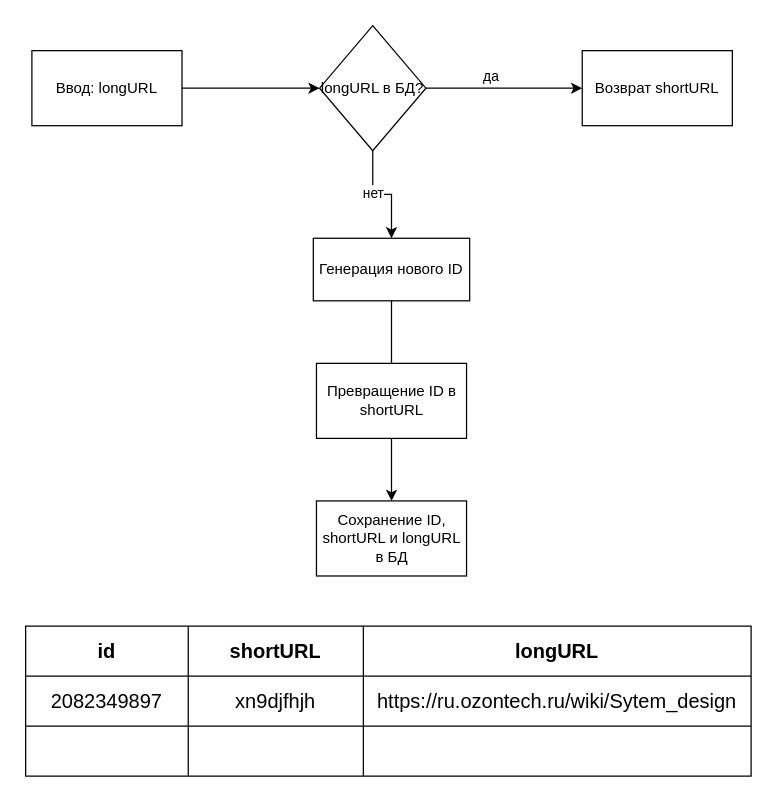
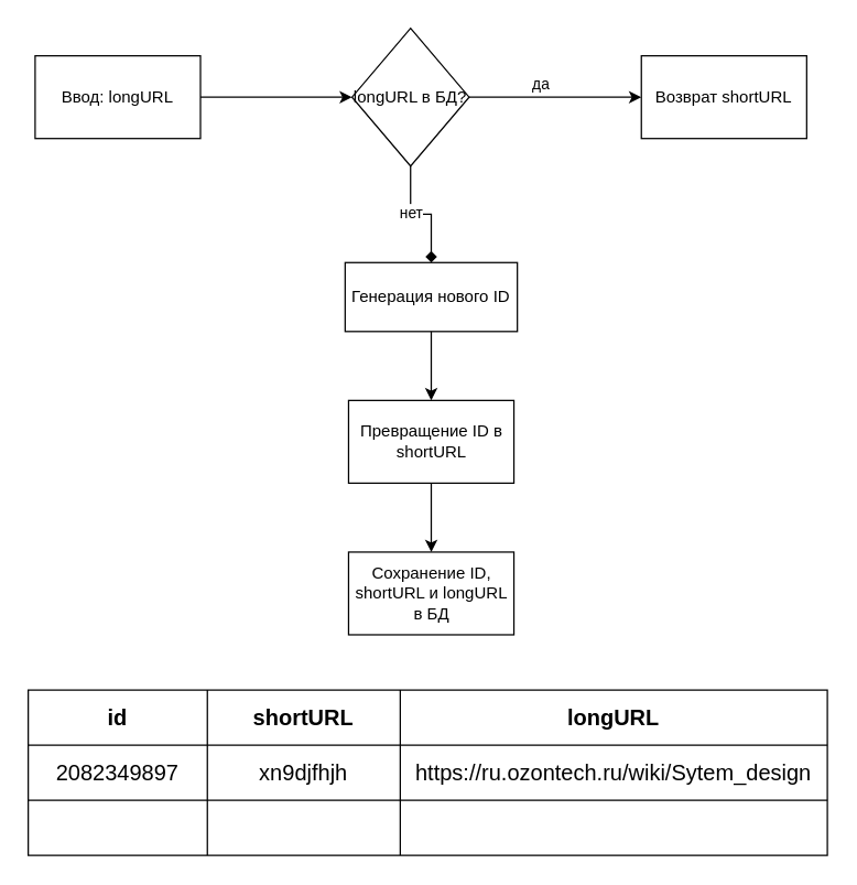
  <mxCell id="0" />
  <mxCell id="1" parent="0" />
  <mxCell id="2" style="edgeStyle=orthogonalEdgeStyle;rounded=0;orthogonalLoop=1;jettySize=auto;html=1;exitX=1;exitY=0.5;exitDx=0;exitDy=0;entryX=0;entryY=0.5;entryDx=0;entryDy=0;" edge="1" parent="1" source="3" target="8"><mxGeometry relative="1" as="geometry" /></mxCell>
  <mxCell id="3" value="Ввод: longURL" style="rounded=0;whiteSpace=wrap;html=1;" vertex="1" parent="1"><mxGeometry x="25" y="40" width="120" height="60" as="geometry" /></mxCell>
  <mxCell id="4" style="edgeStyle=orthogonalEdgeStyle;rounded=0;orthogonalLoop=1;jettySize=auto;html=1;exitX=1;exitY=0.5;exitDx=0;exitDy=0;entryX=0;entryY=0.5;entryDx=0;entryDy=0;" edge="1" parent="1" source="8" target="9"><mxGeometry relative="1" as="geometry" /></mxCell>
  <mxCell id="5" value="да" style="edgeLabel;html=1;align=center;verticalAlign=middle;resizable=0;points=[];" vertex="1" connectable="0" parent="4"><mxGeometry x="-0.18" y="1" relative="1" as="geometry"><mxPoint y="-9" as="offset" /></mxGeometry></mxCell>
- <mxCell id="6" style="edgeStyle=orthogonalEdgeStyle;rounded=0;orthogonalLoop=1;jettySize=auto;html=1;exitX=0.5;exitY=1;exitDx=0;exitDy=0;entryX=0.5;entryY=0;entryDx=0;entryDy=0;" edge="1" parent="1" source="8" target="11"><mxGeometry relative="1" as="geometry" /></mxCell>
+ <mxCell id="6" style="edgeStyle=orthogonalEdgeStyle;rounded=0;orthogonalLoop=1;jettySize=auto;html=1;exitX=0.5;exitY=1;exitDx=0;exitDy=0;entryX=0.5;entryY=0;entryDx=0;entryDy=0;endArrow=diamond;" edge="1" parent="1" source="8" target="11"><mxGeometry relative="1" as="geometry" /></mxCell>
  <mxCell id="7" value="нет&lt;br&gt;" style="edgeLabel;html=1;align=center;verticalAlign=middle;resizable=0;points=[];" vertex="1" connectable="0" parent="6"><mxGeometry x="-0.229" y="-3" relative="1" as="geometry"><mxPoint x="3" as="offset" /></mxGeometry></mxCell>
  <mxCell id="8" value="longURL в БД?" style="rhombus;whiteSpace=wrap;html=1;" vertex="1" parent="1"><mxGeometry x="255" y="20" width="85" height="100" as="geometry" /></mxCell>
  <mxCell id="9" value="Возврат shortURL" style="rounded=0;whiteSpace=wrap;html=1;" vertex="1" parent="1"><mxGeometry x="465" y="40" width="120" height="60" as="geometry" /></mxCell>
- <mxCell id="10" style="edgeStyle=orthogonalEdgeStyle;rounded=0;orthogonalLoop=1;jettySize=auto;html=1;exitX=0.5;exitY=1;exitDx=0;exitDy=0;entryX=0.5;entryY=0;entryDx=0;entryDy=0;endArrow=none;" edge="1" parent="1" source="11" target="13"><mxGeometry relative="1" as="geometry" /></mxCell>
+ <mxCell id="10" style="edgeStyle=orthogonalEdgeStyle;rounded=0;orthogonalLoop=1;jettySize=auto;html=1;exitX=0.5;exitY=1;exitDx=0;exitDy=0;entryX=0.5;entryY=0;entryDx=0;entryDy=0;" edge="1" parent="1" source="11" target="13"><mxGeometry relative="1" as="geometry" /></mxCell>
  <mxCell id="11" value="Генерация нового ID" style="rounded=0;whiteSpace=wrap;html=1;" vertex="1" parent="1"><mxGeometry x="250" y="190" width="125" height="50" as="geometry" /></mxCell>
  <mxCell id="12" style="edgeStyle=orthogonalEdgeStyle;rounded=0;orthogonalLoop=1;jettySize=auto;html=1;exitX=0.5;exitY=1;exitDx=0;exitDy=0;entryX=0.5;entryY=0;entryDx=0;entryDy=0;" edge="1" parent="1" source="13" target="14"><mxGeometry relative="1" as="geometry" /></mxCell>
  <mxCell id="13" value="Превращение ID в shortURL" style="rounded=0;whiteSpace=wrap;html=1;" vertex="1" parent="1"><mxGeometry x="252.5" y="290" width="120" height="60" as="geometry" /></mxCell>
  <mxCell id="14" value="Сохранение ID, shortURL и longURL в БД" style="rounded=0;whiteSpace=wrap;html=1;" vertex="1" parent="1"><mxGeometry x="252.5" y="400" width="120" height="60" as="geometry" /></mxCell>
  <mxCell id="15" value="" style="shape=table;startSize=0;container=1;collapsible=0;childLayout=tableLayout;fontSize=16;" vertex="1" parent="1"><mxGeometry x="20" y="500" width="580" height="120" as="geometry" /></mxCell>
  <mxCell id="16" value="" style="shape=tableRow;horizontal=0;startSize=0;swimlaneHead=0;swimlaneBody=0;strokeColor=inherit;top=0;left=0;bottom=0;right=0;collapsible=0;dropTarget=0;fillColor=none;points=[[0,0.5],[1,0.5]];portConstraint=eastwest;fontSize=16;" vertex="1" parent="15"><mxGeometry width="580" height="40" as="geometry" /></mxCell>
  <mxCell id="17" value="&lt;b&gt;id&lt;/b&gt;" style="shape=partialRectangle;html=1;whiteSpace=wrap;connectable=0;strokeColor=inherit;overflow=hidden;fillColor=none;top=0;left=0;bottom=0;right=0;pointerEvents=1;fontSize=16;" vertex="1" parent="16"><mxGeometry width="130" height="40" as="geometry"><mxRectangle width="130" height="40" as="alternateBounds" /></mxGeometry></mxCell>
  <mxCell id="18" value="&lt;b&gt;shortURL&lt;/b&gt;" style="shape=partialRectangle;html=1;whiteSpace=wrap;connectable=0;strokeColor=inherit;overflow=hidden;fillColor=none;top=0;left=0;bottom=0;right=0;pointerEvents=1;fontSize=16;" vertex="1" parent="16"><mxGeometry x="130" width="140" height="40" as="geometry"><mxRectangle width="140" height="40" as="alternateBounds" /></mxGeometry></mxCell>
  <mxCell id="19" value="&lt;b&gt;longURL&lt;/b&gt;" style="shape=partialRectangle;html=1;whiteSpace=wrap;connectable=0;strokeColor=inherit;overflow=hidden;fillColor=none;top=0;left=0;bottom=0;right=0;pointerEvents=1;fontSize=16;" vertex="1" parent="16"><mxGeometry x="270" width="310" height="40" as="geometry"><mxRectangle width="310" height="40" as="alternateBounds" /></mxGeometry></mxCell>
  <mxCell id="20" value="" style="shape=tableRow;horizontal=0;startSize=0;swimlaneHead=0;swimlaneBody=0;strokeColor=inherit;top=0;left=0;bottom=0;right=0;collapsible=0;dropTarget=0;fillColor=none;points=[[0,0.5],[1,0.5]];portConstraint=eastwest;fontSize=16;" vertex="1" parent="15"><mxGeometry y="40" width="580" height="40" as="geometry" /></mxCell>
  <mxCell id="21" value="2082349897" style="shape=partialRectangle;html=1;whiteSpace=wrap;connectable=0;strokeColor=inherit;overflow=hidden;fillColor=none;top=0;left=0;bottom=0;right=0;pointerEvents=1;fontSize=16;" vertex="1" parent="20"><mxGeometry width="130" height="40" as="geometry"><mxRectangle width="130" height="40" as="alternateBounds" /></mxGeometry></mxCell>
  <mxCell id="22" value="xn9djfhjh" style="shape=partialRectangle;html=1;whiteSpace=wrap;connectable=0;strokeColor=inherit;overflow=hidden;fillColor=none;top=0;left=0;bottom=0;right=0;pointerEvents=1;fontSize=16;" vertex="1" parent="20"><mxGeometry x="130" width="140" height="40" as="geometry"><mxRectangle width="140" height="40" as="alternateBounds" /></mxGeometry></mxCell>
  <mxCell id="23" value="https://ru.ozontech.ru/wiki/Sytem_design" style="shape=partialRectangle;html=1;whiteSpace=wrap;connectable=0;strokeColor=inherit;overflow=hidden;fillColor=none;top=0;left=0;bottom=0;right=0;pointerEvents=1;fontSize=16;" vertex="1" parent="20"><mxGeometry x="270" width="310" height="40" as="geometry"><mxRectangle width="310" height="40" as="alternateBounds" /></mxGeometry></mxCell>
  <mxCell id="24" value="" style="shape=tableRow;horizontal=0;startSize=0;swimlaneHead=0;swimlaneBody=0;strokeColor=inherit;top=0;left=0;bottom=0;right=0;collapsible=0;dropTarget=0;fillColor=none;points=[[0,0.5],[1,0.5]];portConstraint=eastwest;fontSize=16;" vertex="1" parent="15"><mxGeometry y="80" width="580" height="40" as="geometry" /></mxCell>
  <mxCell id="25" value="" style="shape=partialRectangle;html=1;whiteSpace=wrap;connectable=0;strokeColor=inherit;overflow=hidden;fillColor=none;top=0;left=0;bottom=0;right=0;pointerEvents=1;fontSize=16;" vertex="1" parent="24"><mxGeometry width="130" height="40" as="geometry"><mxRectangle width="130" height="40" as="alternateBounds" /></mxGeometry></mxCell>
  <mxCell id="26" value="" style="shape=partialRectangle;html=1;whiteSpace=wrap;connectable=0;strokeColor=inherit;overflow=hidden;fillColor=none;top=0;left=0;bottom=0;right=0;pointerEvents=1;fontSize=16;" vertex="1" parent="24"><mxGeometry x="130" width="140" height="40" as="geometry"><mxRectangle width="140" height="40" as="alternateBounds" /></mxGeometry></mxCell>
  <mxCell id="27" value="" style="shape=partialRectangle;html=1;whiteSpace=wrap;connectable=0;strokeColor=inherit;overflow=hidden;fillColor=none;top=0;left=0;bottom=0;right=0;pointerEvents=1;fontSize=16;" vertex="1" parent="24"><mxGeometry x="270" width="310" height="40" as="geometry"><mxRectangle width="310" height="40" as="alternateBounds" /></mxGeometry></mxCell>
